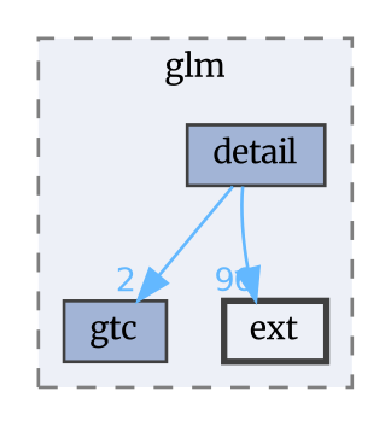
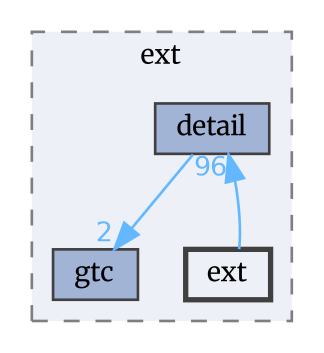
  digraph {
    compound=true
    fontname=Merriweather
    node [color=grey25 fillcolor="#a2b4d6" fontname=Merriweather fontsize=10 shape=box style=filled]
    edge [color=steelblue1 fontcolor=steelblue1 fontname=Merriweather fontsize=10 labeldistance=1.5 labelfontname=Helvetica labelfontsize=10]
    n1 [height=0.2 label=gtc width=0.4]
    n2 [height=0.2 label=detail width=0.4]
    n3 [fillcolor="#edf0f7" height=0.2 label=ext style="filled,bold" width=0.4]
    subgraph cluster_1 {
      bgcolor="#edf0f7"
      fontsize=10
-     label=glm
+     label=ext
      pencolor=grey50
      style="filled,dashed"
      n1
      n2
      n3
    }
    n2 -> n1 [headlabel=2]
-   n2 -> n3 [headlabel=96]
+   n3 -> n2 [headlabel=96]
  }
